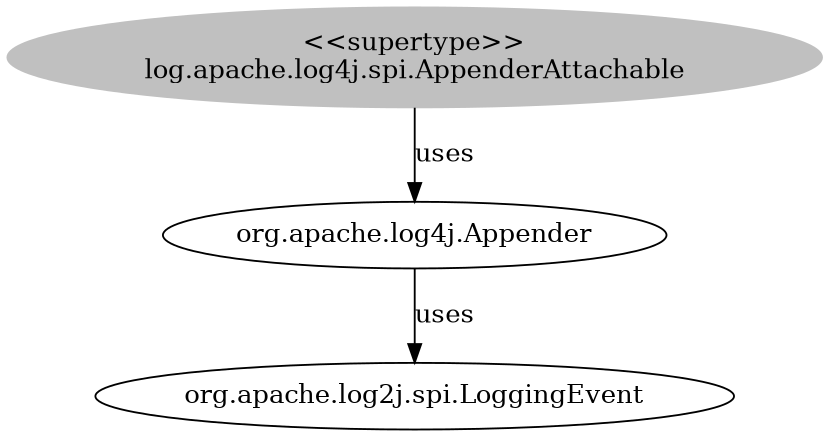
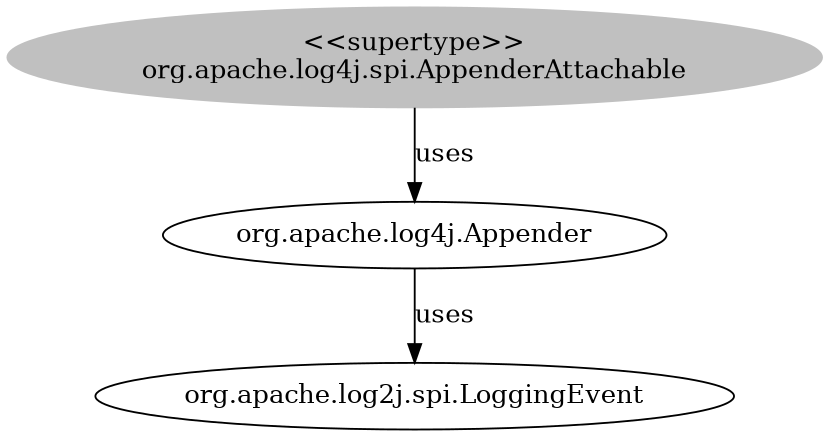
  digraph {
-   n1 [color=grey label="<<supertype>>\nlog.apache.log4j.spi.AppenderAttachable" style=filled]
+   n1 [color=grey label="<<supertype>>\norg.apache.log4j.spi.AppenderAttachable" style=filled]
    n2 [label="org.apache.log4j.Appender"]
    n3 [label="org.apache.log2j.spi.LoggingEvent"]
    n1 -> n2 [label=uses]
    n2 -> n3 [label=uses]
  }
